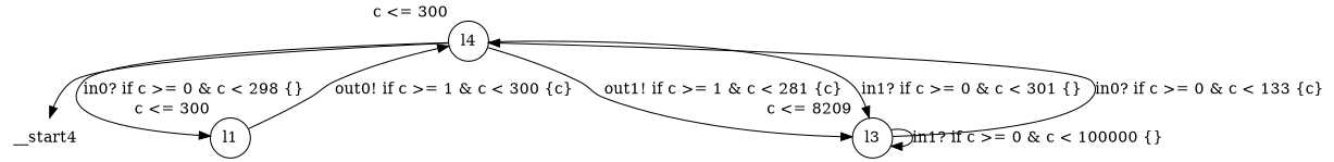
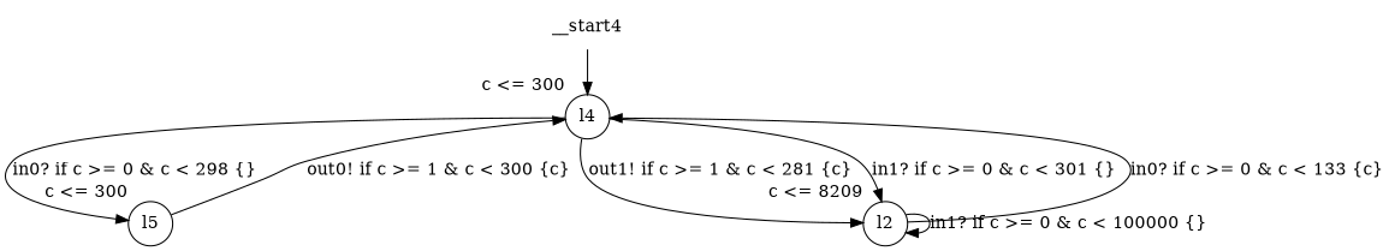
  digraph {
    node [shape=circle margin=0 xlabel="c <= 300"]
    n1 [label=__start4 shape=none margin="" xlabel=""]
    n2 [label=l4]
-   n3 [label=l1]
-   n4 [label=l3 xlabel="c <= 8209"]
-   n2 -> n1
+   n3 [label=l5]
+   n4 [label=l2 xlabel="c <= 8209"]
+   n1 -> n2
    n2 -> n3 [label="in0? if c >= 0 & c < 298 {} "]
    n2 -> n4 [label="out1! if c >= 1 & c < 281 {c} "]
    n2 -> n4 [label="in1? if c >= 0 & c < 301 {} "]
    n3 -> n2 [label="out0! if c >= 1 & c < 300 {c} "]
    n4 -> n2 [label="in0? if c >= 0 & c < 133 {c} "]
    n4 -> n4 [label="in1? if c >= 0 & c < 100000 {} "]
  }
